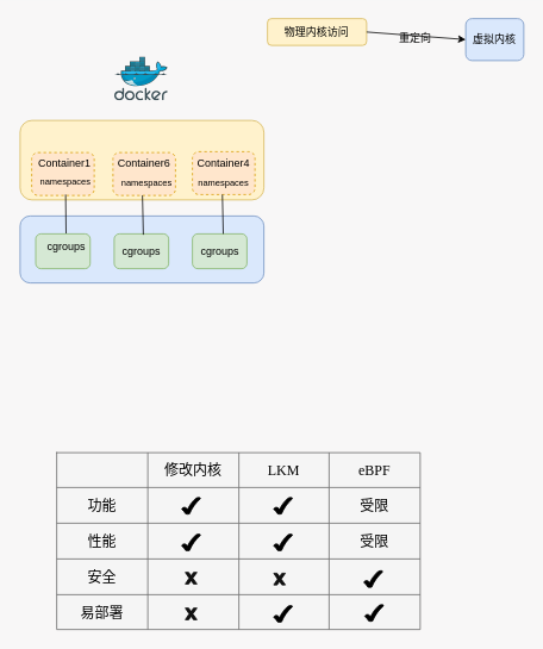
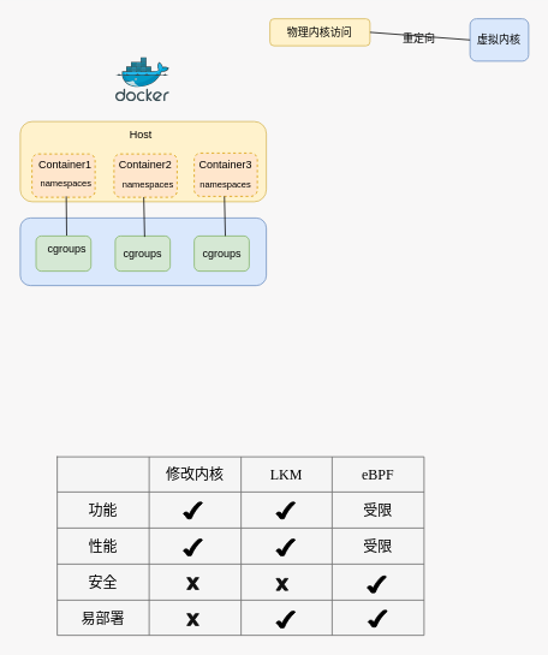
  <mxCell id="0" />
  <mxCell id="1" parent="0" />
  <mxCell id="2" value="" style="image;sketch=0;aspect=fixed;html=1;points=[];align=center;fontSize=12;image=img/lib/mscae/Docker.svg;" parent="1" vertex="1"><mxGeometry x="128" y="63" width="59.76" height="49" as="geometry" /></mxCell>
  <mxCell id="3" value="" style="rounded=1;whiteSpace=wrap;html=1;fillColor=#fff2cc;strokeColor=#d6b656;" parent="1" vertex="1"><mxGeometry x="22" y="134" width="273" height="89" as="geometry" /></mxCell>
+ <mxCell id="4" value="Host" style="text;html=1;align=center;verticalAlign=middle;whiteSpace=wrap;rounded=0;" parent="1" vertex="1"><mxGeometry x="126" y="134" width="60" height="30" as="geometry" /></mxCell>
  <mxCell id="5" value="" style="rounded=1;whiteSpace=wrap;html=1;dashed=1;fillColor=#ffe6cc;strokeColor=#d79b00;" parent="1" vertex="1"><mxGeometry x="35" y="170" width="70" height="48" as="geometry" /></mxCell>
  <mxCell id="6" value="" style="rounded=1;whiteSpace=wrap;html=1;dashed=1;fillColor=#ffe6cc;strokeColor=#d79b00;" parent="1" vertex="1"><mxGeometry x="126" y="170" width="70" height="48" as="geometry" /></mxCell>
  <mxCell id="7" value="" style="rounded=1;whiteSpace=wrap;html=1;dashed=1;fillColor=#ffe6cc;strokeColor=#d79b00;" parent="1" vertex="1"><mxGeometry x="215" y="169" width="70" height="48" as="geometry" /></mxCell>
- <mxCell id="8" value="Container6" style="text;html=1;align=center;verticalAlign=middle;whiteSpace=wrap;rounded=0;" parent="1" vertex="1"><mxGeometry x="131" y="167" width="60" height="30" as="geometry" /></mxCell>
- <mxCell id="9" value="Container4" style="text;html=1;align=center;verticalAlign=middle;whiteSpace=wrap;rounded=0;" parent="1" vertex="1"><mxGeometry x="220" y="167" width="60" height="30" as="geometry" /></mxCell>
+ <mxCell id="8" value="Container2" style="text;html=1;align=center;verticalAlign=middle;whiteSpace=wrap;rounded=0;" parent="1" vertex="1"><mxGeometry x="131" y="167" width="60" height="30" as="geometry" /></mxCell>
+ <mxCell id="9" value="Container3" style="text;html=1;align=center;verticalAlign=middle;whiteSpace=wrap;rounded=0;" parent="1" vertex="1"><mxGeometry x="220" y="167" width="60" height="30" as="geometry" /></mxCell>
  <mxCell id="10" value="Container1" style="text;html=1;align=center;verticalAlign=middle;whiteSpace=wrap;rounded=0;" parent="1" vertex="1"><mxGeometry x="42" y="167" width="60" height="30" as="geometry" /></mxCell>
  <mxCell id="11" value="&lt;font style=&quot;font-size: 10px;&quot;&gt;namespaces&lt;/font&gt;" style="text;html=1;align=center;verticalAlign=middle;whiteSpace=wrap;rounded=0;" parent="1" vertex="1"><mxGeometry x="197" y="187" width="106" height="31" as="geometry" /></mxCell>
  <mxCell id="12" value="&lt;font style=&quot;font-size: 10px;&quot;&gt;namespaces&lt;/font&gt;" style="text;html=1;align=center;verticalAlign=middle;whiteSpace=wrap;rounded=0;" parent="1" vertex="1"><mxGeometry x="111" y="187" width="106" height="31" as="geometry" /></mxCell>
  <mxCell id="13" value="&lt;font style=&quot;font-size: 10px;&quot;&gt;namespaces&lt;/font&gt;" style="text;html=1;align=center;verticalAlign=middle;whiteSpace=wrap;rounded=0;" parent="1" vertex="1"><mxGeometry x="20" y="186" width="106" height="31" as="geometry" /></mxCell>
  <mxCell id="14" value="" style="rounded=1;whiteSpace=wrap;html=1;perimeterSpacing=0;fillColor=#dae8fc;strokeColor=#6c8ebf;" parent="1" vertex="1"><mxGeometry x="22" y="241" width="273" height="75" as="geometry" /></mxCell>
  <mxCell id="15" value="" style="rounded=1;whiteSpace=wrap;html=1;fillColor=#d5e8d4;strokeColor=#82b366;" parent="1" vertex="1"><mxGeometry x="39.5" y="261" width="61" height="39" as="geometry" /></mxCell>
  <mxCell id="16" value="" style="rounded=1;whiteSpace=wrap;html=1;fillColor=#d5e8d4;strokeColor=#82b366;" parent="1" vertex="1"><mxGeometry x="127.38" y="261" width="61" height="39" as="geometry" /></mxCell>
  <mxCell id="17" value="" style="rounded=1;whiteSpace=wrap;html=1;fillColor=#d5e8d4;strokeColor=#82b366;" parent="1" vertex="1"><mxGeometry x="215" y="261" width="61" height="39" as="geometry" /></mxCell>
  <mxCell id="18" value="cgroups" style="text;html=1;align=center;verticalAlign=middle;whiteSpace=wrap;rounded=0;" parent="1" vertex="1"><mxGeometry x="216" y="265.5" width="60" height="30" as="geometry" /></mxCell>
  <mxCell id="19" value="cgroups" style="text;html=1;align=center;verticalAlign=middle;whiteSpace=wrap;rounded=0;" parent="1" vertex="1"><mxGeometry x="127.76" y="265.5" width="60" height="30" as="geometry" /></mxCell>
  <mxCell id="20" value="cgroups" style="text;html=1;align=center;verticalAlign=middle;whiteSpace=wrap;rounded=0;" parent="1" vertex="1"><mxGeometry x="43.5" y="260.5" width="60" height="30" as="geometry" /></mxCell>
  <mxCell id="21" value="" style="endArrow=none;html=1;rounded=0;entryX=0.5;entryY=1;entryDx=0;entryDy=0;exitX=0.5;exitY=0;exitDx=0;exitDy=0;" parent="1" source="20" target="13" edge="1"><mxGeometry width="50" height="50" relative="1" as="geometry"><mxPoint x="270" y="285" as="sourcePoint" /><mxPoint x="320" y="235" as="targetPoint" /></mxGeometry></mxCell>
  <mxCell id="22" value="" style="endArrow=none;html=1;rounded=0;entryX=0.5;entryY=1;entryDx=0;entryDy=0;exitX=0.5;exitY=0;exitDx=0;exitDy=0;" parent="1" edge="1"><mxGeometry width="50" height="50" relative="1" as="geometry"><mxPoint x="249.5" y="261" as="sourcePoint" /><mxPoint x="248.5" y="217" as="targetPoint" /></mxGeometry></mxCell>
  <mxCell id="23" value="" style="endArrow=none;html=1;rounded=0;entryX=0.5;entryY=1;entryDx=0;entryDy=0;exitX=0.5;exitY=0;exitDx=0;exitDy=0;" parent="1" edge="1"><mxGeometry width="50" height="50" relative="1" as="geometry"><mxPoint x="160" y="262" as="sourcePoint" /><mxPoint x="159" y="218" as="targetPoint" /></mxGeometry></mxCell>
  <mxCell id="24" value="" style="shape=table;startSize=0;container=1;collapsible=0;childLayout=tableLayout;fontSize=16;fillColor=#f5f5f5;fontColor=#333333;strokeColor=#666666;" parent="1" vertex="1"><mxGeometry x="63" y="506" width="407" height="198" as="geometry" /></mxCell>
  <mxCell id="25" value="" style="shape=tableRow;horizontal=0;startSize=0;swimlaneHead=0;swimlaneBody=0;strokeColor=inherit;top=0;left=0;bottom=0;right=0;collapsible=0;dropTarget=0;fillColor=none;points=[[0,0.5],[1,0.5]];portConstraint=eastwest;fontSize=16;" parent="24" vertex="1"><mxGeometry width="407" height="39" as="geometry" /></mxCell>
  <mxCell id="26" value="" style="shape=partialRectangle;html=1;whiteSpace=wrap;connectable=0;strokeColor=inherit;overflow=hidden;fillColor=none;top=0;left=0;bottom=0;right=0;pointerEvents=1;fontSize=16;" parent="25" vertex="1"><mxGeometry width="102" height="39" as="geometry"><mxRectangle width="102" height="39" as="alternateBounds" /></mxGeometry></mxCell>
  <mxCell id="27" value="&lt;font face=&quot;Times New Roman&quot;&gt;修改内核&lt;/font&gt;" style="shape=partialRectangle;html=1;whiteSpace=wrap;connectable=0;strokeColor=inherit;overflow=hidden;fillColor=none;top=0;left=0;bottom=0;right=0;pointerEvents=1;fontSize=16;" parent="25" vertex="1"><mxGeometry x="102" width="102" height="39" as="geometry"><mxRectangle width="102" height="39" as="alternateBounds" /></mxGeometry></mxCell>
  <mxCell id="28" value="&lt;font face=&quot;Times New Roman&quot;&gt;LKM&lt;/font&gt;" style="shape=partialRectangle;html=1;whiteSpace=wrap;connectable=0;strokeColor=inherit;overflow=hidden;fillColor=none;top=0;left=0;bottom=0;right=0;pointerEvents=1;fontSize=16;" parent="25" vertex="1"><mxGeometry x="204" width="101" height="39" as="geometry"><mxRectangle width="101" height="39" as="alternateBounds" /></mxGeometry></mxCell>
  <mxCell id="29" value="&lt;font face=&quot;Times New Roman&quot;&gt;eBPF&lt;/font&gt;" style="shape=partialRectangle;html=1;whiteSpace=wrap;connectable=0;strokeColor=inherit;overflow=hidden;fillColor=none;top=0;left=0;bottom=0;right=0;pointerEvents=1;fontSize=16;" parent="25" vertex="1"><mxGeometry x="305" width="102" height="39" as="geometry"><mxRectangle width="102" height="39" as="alternateBounds" /></mxGeometry></mxCell>
  <mxCell id="30" value="" style="shape=tableRow;horizontal=0;startSize=0;swimlaneHead=0;swimlaneBody=0;strokeColor=inherit;top=0;left=0;bottom=0;right=0;collapsible=0;dropTarget=0;fillColor=none;points=[[0,0.5],[1,0.5]];portConstraint=eastwest;fontSize=16;" parent="24" vertex="1"><mxGeometry y="39" width="407" height="40" as="geometry" /></mxCell>
  <mxCell id="31" value="&lt;font face=&quot;Times New Roman&quot;&gt;功能&lt;/font&gt;" style="shape=partialRectangle;html=1;whiteSpace=wrap;connectable=0;strokeColor=inherit;overflow=hidden;fillColor=none;top=0;left=0;bottom=0;right=0;pointerEvents=1;fontSize=16;" parent="30" vertex="1"><mxGeometry width="102" height="40" as="geometry"><mxRectangle width="102" height="40" as="alternateBounds" /></mxGeometry></mxCell>
  <mxCell id="32" value="" style="shape=partialRectangle;html=1;whiteSpace=wrap;connectable=0;strokeColor=inherit;overflow=hidden;fillColor=none;top=0;left=0;bottom=0;right=0;pointerEvents=1;fontSize=16;" parent="30" vertex="1"><mxGeometry x="102" width="102" height="40" as="geometry"><mxRectangle width="102" height="40" as="alternateBounds" /></mxGeometry></mxCell>
  <mxCell id="33" value="" style="shape=partialRectangle;html=1;whiteSpace=wrap;connectable=0;strokeColor=inherit;overflow=hidden;fillColor=none;top=0;left=0;bottom=0;right=0;pointerEvents=1;fontSize=16;" parent="30" vertex="1"><mxGeometry x="204" width="101" height="40" as="geometry"><mxRectangle width="101" height="40" as="alternateBounds" /></mxGeometry></mxCell>
  <mxCell id="34" value="&lt;font face=&quot;Times New Roman&quot;&gt;受限&lt;/font&gt;" style="shape=partialRectangle;html=1;whiteSpace=wrap;connectable=0;strokeColor=inherit;overflow=hidden;fillColor=none;top=0;left=0;bottom=0;right=0;pointerEvents=1;fontSize=16;" parent="30" vertex="1"><mxGeometry x="305" width="102" height="40" as="geometry"><mxRectangle width="102" height="40" as="alternateBounds" /></mxGeometry></mxCell>
  <mxCell id="35" value="" style="shape=tableRow;horizontal=0;startSize=0;swimlaneHead=0;swimlaneBody=0;strokeColor=inherit;top=0;left=0;bottom=0;right=0;collapsible=0;dropTarget=0;fillColor=none;points=[[0,0.5],[1,0.5]];portConstraint=eastwest;fontSize=16;" parent="24" vertex="1"><mxGeometry y="79" width="407" height="40" as="geometry" /></mxCell>
  <mxCell id="36" value="&lt;font face=&quot;Times New Roman&quot;&gt;性能&lt;/font&gt;" style="shape=partialRectangle;html=1;whiteSpace=wrap;connectable=0;strokeColor=inherit;overflow=hidden;fillColor=none;top=0;left=0;bottom=0;right=0;pointerEvents=1;fontSize=16;" parent="35" vertex="1"><mxGeometry width="102" height="40" as="geometry"><mxRectangle width="102" height="40" as="alternateBounds" /></mxGeometry></mxCell>
  <mxCell id="37" value="" style="shape=partialRectangle;html=1;whiteSpace=wrap;connectable=0;strokeColor=inherit;overflow=hidden;fillColor=none;top=0;left=0;bottom=0;right=0;pointerEvents=1;fontSize=16;" parent="35" vertex="1"><mxGeometry x="102" width="102" height="40" as="geometry"><mxRectangle width="102" height="40" as="alternateBounds" /></mxGeometry></mxCell>
  <mxCell id="38" value="" style="shape=partialRectangle;html=1;whiteSpace=wrap;connectable=0;strokeColor=inherit;overflow=hidden;fillColor=none;top=0;left=0;bottom=0;right=0;pointerEvents=1;fontSize=16;" parent="35" vertex="1"><mxGeometry x="204" width="101" height="40" as="geometry"><mxRectangle width="101" height="40" as="alternateBounds" /></mxGeometry></mxCell>
  <mxCell id="39" value="&lt;font face=&quot;Times New Roman&quot;&gt;受限&lt;/font&gt;" style="shape=partialRectangle;html=1;whiteSpace=wrap;connectable=0;strokeColor=inherit;overflow=hidden;fillColor=none;top=0;left=0;bottom=0;right=0;pointerEvents=1;fontSize=16;" parent="35" vertex="1"><mxGeometry x="305" width="102" height="40" as="geometry"><mxRectangle width="102" height="40" as="alternateBounds" /></mxGeometry></mxCell>
  <mxCell id="40" style="shape=tableRow;horizontal=0;startSize=0;swimlaneHead=0;swimlaneBody=0;strokeColor=inherit;top=0;left=0;bottom=0;right=0;collapsible=0;dropTarget=0;fillColor=none;points=[[0,0.5],[1,0.5]];portConstraint=eastwest;fontSize=16;" parent="24" vertex="1"><mxGeometry y="119" width="407" height="40" as="geometry" /></mxCell>
  <mxCell id="41" value="&lt;font face=&quot;Times New Roman&quot;&gt;安全&lt;/font&gt;" style="shape=partialRectangle;html=1;whiteSpace=wrap;connectable=0;strokeColor=inherit;overflow=hidden;fillColor=none;top=0;left=0;bottom=0;right=0;pointerEvents=1;fontSize=16;" parent="40" vertex="1"><mxGeometry width="102" height="40" as="geometry"><mxRectangle width="102" height="40" as="alternateBounds" /></mxGeometry></mxCell>
  <mxCell id="42" style="shape=partialRectangle;html=1;whiteSpace=wrap;connectable=0;strokeColor=inherit;overflow=hidden;fillColor=none;top=0;left=0;bottom=0;right=0;pointerEvents=1;fontSize=16;" parent="40" vertex="1"><mxGeometry x="102" width="102" height="40" as="geometry"><mxRectangle width="102" height="40" as="alternateBounds" /></mxGeometry></mxCell>
  <mxCell id="43" style="shape=partialRectangle;html=1;whiteSpace=wrap;connectable=0;strokeColor=inherit;overflow=hidden;fillColor=none;top=0;left=0;bottom=0;right=0;pointerEvents=1;fontSize=16;" parent="40" vertex="1"><mxGeometry x="204" width="101" height="40" as="geometry"><mxRectangle width="101" height="40" as="alternateBounds" /></mxGeometry></mxCell>
  <mxCell id="44" style="shape=partialRectangle;html=1;whiteSpace=wrap;connectable=0;strokeColor=inherit;overflow=hidden;fillColor=none;top=0;left=0;bottom=0;right=0;pointerEvents=1;fontSize=16;" parent="40" vertex="1"><mxGeometry x="305" width="102" height="40" as="geometry"><mxRectangle width="102" height="40" as="alternateBounds" /></mxGeometry></mxCell>
  <mxCell id="45" style="shape=tableRow;horizontal=0;startSize=0;swimlaneHead=0;swimlaneBody=0;strokeColor=inherit;top=0;left=0;bottom=0;right=0;collapsible=0;dropTarget=0;fillColor=none;points=[[0,0.5],[1,0.5]];portConstraint=eastwest;fontSize=16;" parent="24" vertex="1"><mxGeometry y="159" width="407" height="39" as="geometry" /></mxCell>
  <mxCell id="46" value="&lt;font face=&quot;Times New Roman&quot;&gt;易部署&lt;/font&gt;" style="shape=partialRectangle;html=1;whiteSpace=wrap;connectable=0;strokeColor=inherit;overflow=hidden;fillColor=none;top=0;left=0;bottom=0;right=0;pointerEvents=1;fontSize=16;" parent="45" vertex="1"><mxGeometry width="102" height="39" as="geometry"><mxRectangle width="102" height="39" as="alternateBounds" /></mxGeometry></mxCell>
  <mxCell id="47" style="shape=partialRectangle;html=1;whiteSpace=wrap;connectable=0;strokeColor=inherit;overflow=hidden;fillColor=none;top=0;left=0;bottom=0;right=0;pointerEvents=1;fontSize=16;" parent="45" vertex="1"><mxGeometry x="102" width="102" height="39" as="geometry"><mxRectangle width="102" height="39" as="alternateBounds" /></mxGeometry></mxCell>
  <mxCell id="48" style="shape=partialRectangle;html=1;whiteSpace=wrap;connectable=0;strokeColor=inherit;overflow=hidden;fillColor=none;top=0;left=0;bottom=0;right=0;pointerEvents=1;fontSize=16;" parent="45" vertex="1"><mxGeometry x="204" width="101" height="39" as="geometry"><mxRectangle width="101" height="39" as="alternateBounds" /></mxGeometry></mxCell>
  <mxCell id="49" style="shape=partialRectangle;html=1;whiteSpace=wrap;connectable=0;strokeColor=inherit;overflow=hidden;fillColor=none;top=0;left=0;bottom=0;right=0;pointerEvents=1;fontSize=16;" parent="45" vertex="1"><mxGeometry x="305" width="102" height="39" as="geometry"><mxRectangle width="102" height="39" as="alternateBounds" /></mxGeometry></mxCell>
  <mxCell id="50" value="" style="verticalLabelPosition=bottom;verticalAlign=top;html=1;shape=mxgraph.basic.tick;fillColor=#000000;" parent="1" vertex="1"><mxGeometry x="407" y="638" width="21" height="19" as="geometry" /></mxCell>
  <mxCell id="51" value="" style="verticalLabelPosition=bottom;verticalAlign=top;html=1;shape=mxgraph.basic.tick;fillColor=#000000;" parent="1" vertex="1"><mxGeometry x="408" y="676" width="21" height="19" as="geometry" /></mxCell>
  <mxCell id="52" value="" style="verticalLabelPosition=bottom;verticalAlign=top;html=1;shape=mxgraph.basic.tick;fillColor=#000000;" parent="1" vertex="1"><mxGeometry x="306" y="677" width="21" height="19" as="geometry" /></mxCell>
  <mxCell id="53" value="" style="verticalLabelPosition=bottom;verticalAlign=top;html=1;shape=mxgraph.basic.tick;fillColor=#000000;" parent="1" vertex="1"><mxGeometry x="306" y="597" width="21" height="19" as="geometry" /></mxCell>
  <mxCell id="54" value="" style="verticalLabelPosition=bottom;verticalAlign=top;html=1;shape=mxgraph.basic.tick;fillColor=#000000;" parent="1" vertex="1"><mxGeometry x="306" y="556" width="21" height="19" as="geometry" /></mxCell>
  <mxCell id="55" value="" style="verticalLabelPosition=bottom;verticalAlign=top;html=1;shape=mxgraph.basic.tick;fillColor=#000000;" parent="1" vertex="1"><mxGeometry x="203" y="597" width="21" height="19" as="geometry" /></mxCell>
  <mxCell id="56" value="" style="verticalLabelPosition=bottom;verticalAlign=top;html=1;shape=mxgraph.basic.tick;fillColor=#000000;" parent="1" vertex="1"><mxGeometry x="203" y="556" width="21" height="19" as="geometry" /></mxCell>
  <mxCell id="57" value="" style="verticalLabelPosition=bottom;verticalAlign=top;html=1;shape=mxgraph.basic.x;fillColor=#121212;" parent="1" vertex="1"><mxGeometry x="306" y="641" width="13" height="13" as="geometry" /></mxCell>
  <mxCell id="58" value="" style="verticalLabelPosition=bottom;verticalAlign=top;html=1;shape=mxgraph.basic.x;fillColor=#121212;" parent="1" vertex="1"><mxGeometry x="207" y="680" width="13" height="13" as="geometry" /></mxCell>
  <mxCell id="59" value="" style="verticalLabelPosition=bottom;verticalAlign=top;html=1;shape=mxgraph.basic.x;fillColor=#121212;" parent="1" vertex="1"><mxGeometry x="207" y="640" width="13" height="13" as="geometry" /></mxCell>
  <mxCell id="60" value="&lt;font face=&quot;Times New Roman&quot;&gt;物理内核访问&lt;/font&gt;" style="rounded=1;whiteSpace=wrap;html=1;fillColor=#fff2cc;strokeColor=#d6b656;" vertex="1" parent="1"><mxGeometry x="299" y="20" width="111" height="30" as="geometry" /></mxCell>
  <mxCell id="61" value="&lt;font face=&quot;Times New Roman&quot;&gt;虚拟内核&lt;/font&gt;" style="rounded=1;whiteSpace=wrap;html=1;fillColor=#dae8fc;strokeColor=#6c8ebf;" vertex="1" parent="1"><mxGeometry x="521" y="20" width="65" height="47" as="geometry" /></mxCell>
- <mxCell id="62" value="" style="endArrow=classic;html=1;rounded=0;exitX=1;exitY=0.5;exitDx=0;exitDy=0;entryX=0;entryY=0.5;entryDx=0;entryDy=0;" edge="1" parent="1" source="60" target="61"><mxGeometry width="50" height="50" relative="1" as="geometry"><mxPoint x="308" y="199" as="sourcePoint" /><mxPoint x="358" y="149" as="targetPoint" /></mxGeometry></mxCell>
+ <mxCell id="62" value="" style="endArrow=none;html=1;rounded=0;exitX=1;exitY=0.5;exitDx=0;exitDy=0;entryX=0;entryY=0.5;entryDx=0;entryDy=0;" edge="1" parent="1" source="60" target="61"><mxGeometry width="50" height="50" relative="1" as="geometry"><mxPoint x="308" y="199" as="sourcePoint" /><mxPoint x="358" y="149" as="targetPoint" /></mxGeometry></mxCell>
  <mxCell id="63" value="&lt;font face=&quot;Times New Roman&quot;&gt;重定向&lt;/font&gt;" style="text;html=1;align=center;verticalAlign=middle;resizable=0;points=[];autosize=1;strokeColor=none;fillColor=none;" vertex="1" parent="1"><mxGeometry x="437" y="29" width="54" height="26" as="geometry" /></mxCell>
